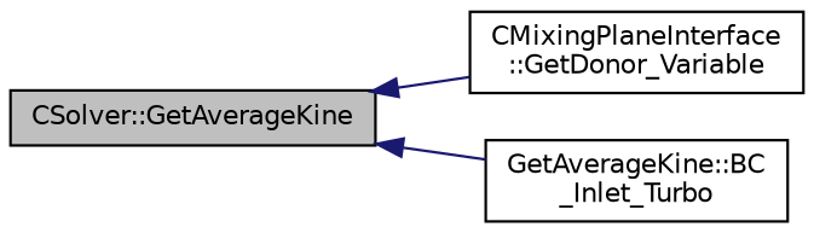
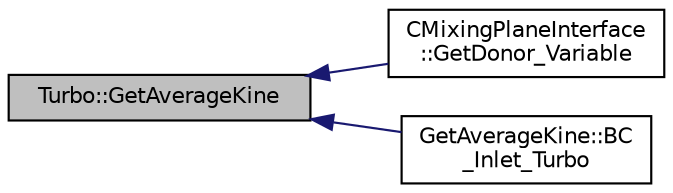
  digraph {
    rankdir=LR
    node [color=black fillcolor=white fontname=Helvetica fontsize=10 shape=record style=filled]
    edge [color=midnightblue dir=back fontname=Helvetica fontsize=10 labelfontname=Helvetica labelfontsize=10 style=solid]
-   n1 [fillcolor=grey75 fontcolor=black height=0.2 label="CSolver::GetAverageKine" width=0.4]
+   n1 [fillcolor=grey75 fontcolor=black height=0.2 label="Turbo::GetAverageKine" width=0.4]
    n2 [height=0.2 label="CMixingPlaneInterface\l::GetDonor_Variable" width=0.4]
    n3 [height=0.2 label="GetAverageKine::BC\l_Inlet_Turbo" width=0.4]
    n1 -> n2
    n1 -> n3
  }
